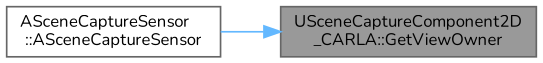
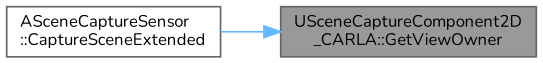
  digraph {
    rankdir=RL
    fontname=Nunito
    node [fontname=Nunito fontsize=10 shape=box style=filled]
    n1 [color=gray40 fillcolor=grey60 fontcolor=black height=0.2 label="USceneCaptureComponent2D\l_CARLA::GetViewOwner" width=0.4]
-   n2 [color=grey40 fillcolor=white height=0.2 label="ASceneCaptureSensor\l::ASceneCaptureSensor" width=0.4]
+   n2 [color=grey40 fillcolor=white height=0.2 label="ASceneCaptureSensor\l::CaptureSceneExtended" width=0.4]
    n1 -> n2 [color=steelblue1 dir=back fontname=Nunito fontsize=10 labelfontname=Helvetica labelfontsize=10 style=solid]
  }
